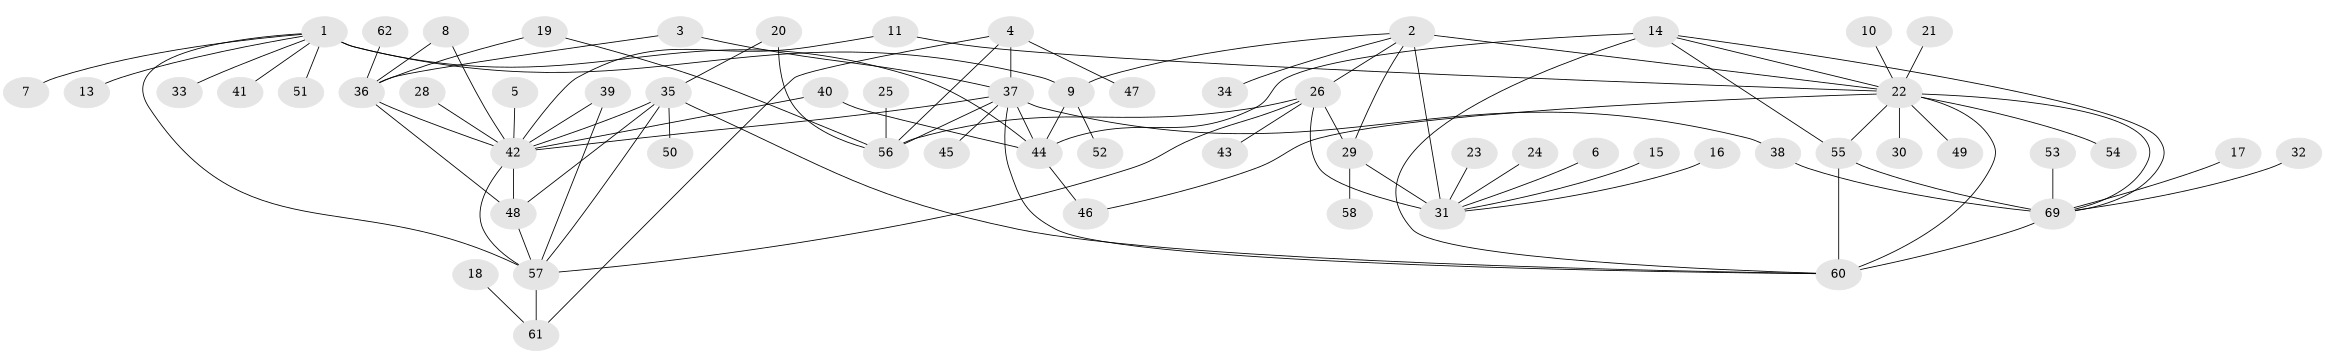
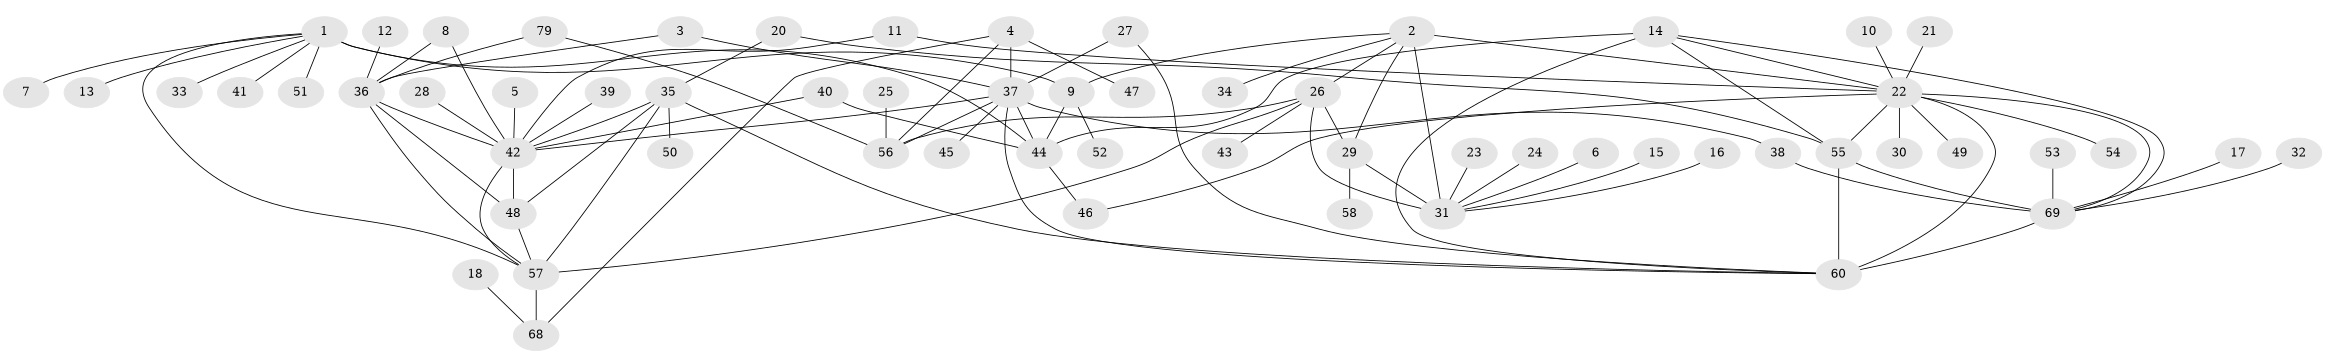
  graph {
    node [color=gray90 style=filled]
    edge [weight=1.0]
    1
    7
    9
    13
    33
    41
    44
    51
    57
    52
    46
-   61
+   61 [label=68]
    2
    22
    26
    29
    31
    34
    55
    n20 [label=69]
    60
    30
    49
    54
    56
    43
    58
    3
    36
    37
    42
    48
    38
    45
    4
    47
    5
    6
    8
    10
    11
-   12 [label=62]
+   12
    14
    15
    16
    17
    18
-   19
+   19 [label=79]
    20
    35
    50
    21
    23
    24
    25
+   27
    28
    32
    39
    40
    53
    1 -- 7
    1 -- 9 [weight=4.0]
    1 -- 13
    1 -- 33
    1 -- 41
    1 -- 44 [weight=4.0]
    1 -- 51
    1 -- 57
    9 -- 44
    9 -- 52
    44 -- 46
    57 -- 61
    2 -- 9
    2 -- 22
    2 -- 26
    2 -- 29
    2 -- 31 [weight=3.0]
    2 -- 34
    22 -- 46
    22 -- 55
    22 -- n20
    22 -- 60 [weight=2.0]
    22 -- 30
    22 -- 49
    22 -- 54
    26 -- 57
    26 -- 29
    26 -- 31 [weight=3.0]
    26 -- 56
    26 -- 43
    29 -- 31 [weight=3.0]
    29 -- 58
    55 -- n20
    55 -- 60 [weight=2.0]
    n20 -- 60 [weight=2.0]
    3 -- 36
    3 -- 37
-   39 -- 57 [weight=2.0]
+   36 -- 57 [weight=2.0]
    36 -- 42 [weight=2.0]
    36 -- 48 [weight=2.0]
    37 -- 44
    37 -- 60
    37 -- 56 [weight=4.0]
    37 -- 42
    37 -- 38
    37 -- 45
    42 -- 57
    42 -- 48
    48 -- 57
    38 -- n20
    4 -- 61
    4 -- 56
    4 -- 37 [weight=4.0]
    4 -- 47
    5 -- 42
    6 -- 31
    8 -- 36 [weight=2.0]
    8 -- 42
    10 -- 22
    11 -- 22
    11 -- 42
    12 -- 36
    14 -- 44
    14 -- 22
    14 -- 55
    14 -- n20
    14 -- 60 [weight=2.0]
    15 -- 31
    16 -- 31
    17 -- n20
    18 -- 61
    19 -- 56
    19 -- 36
-   20 -- 56
+   20 -- 55
    20 -- 35
    35 -- 57
    35 -- 60
    35 -- 42
    35 -- 48
    35 -- 50
    21 -- 22
    23 -- 31
    24 -- 31
    25 -- 56
+   27 -- 60
+   27 -- 37
    28 -- 42
    32 -- n20
    39 -- 42
    40 -- 44
    40 -- 42
    53 -- n20
  }
